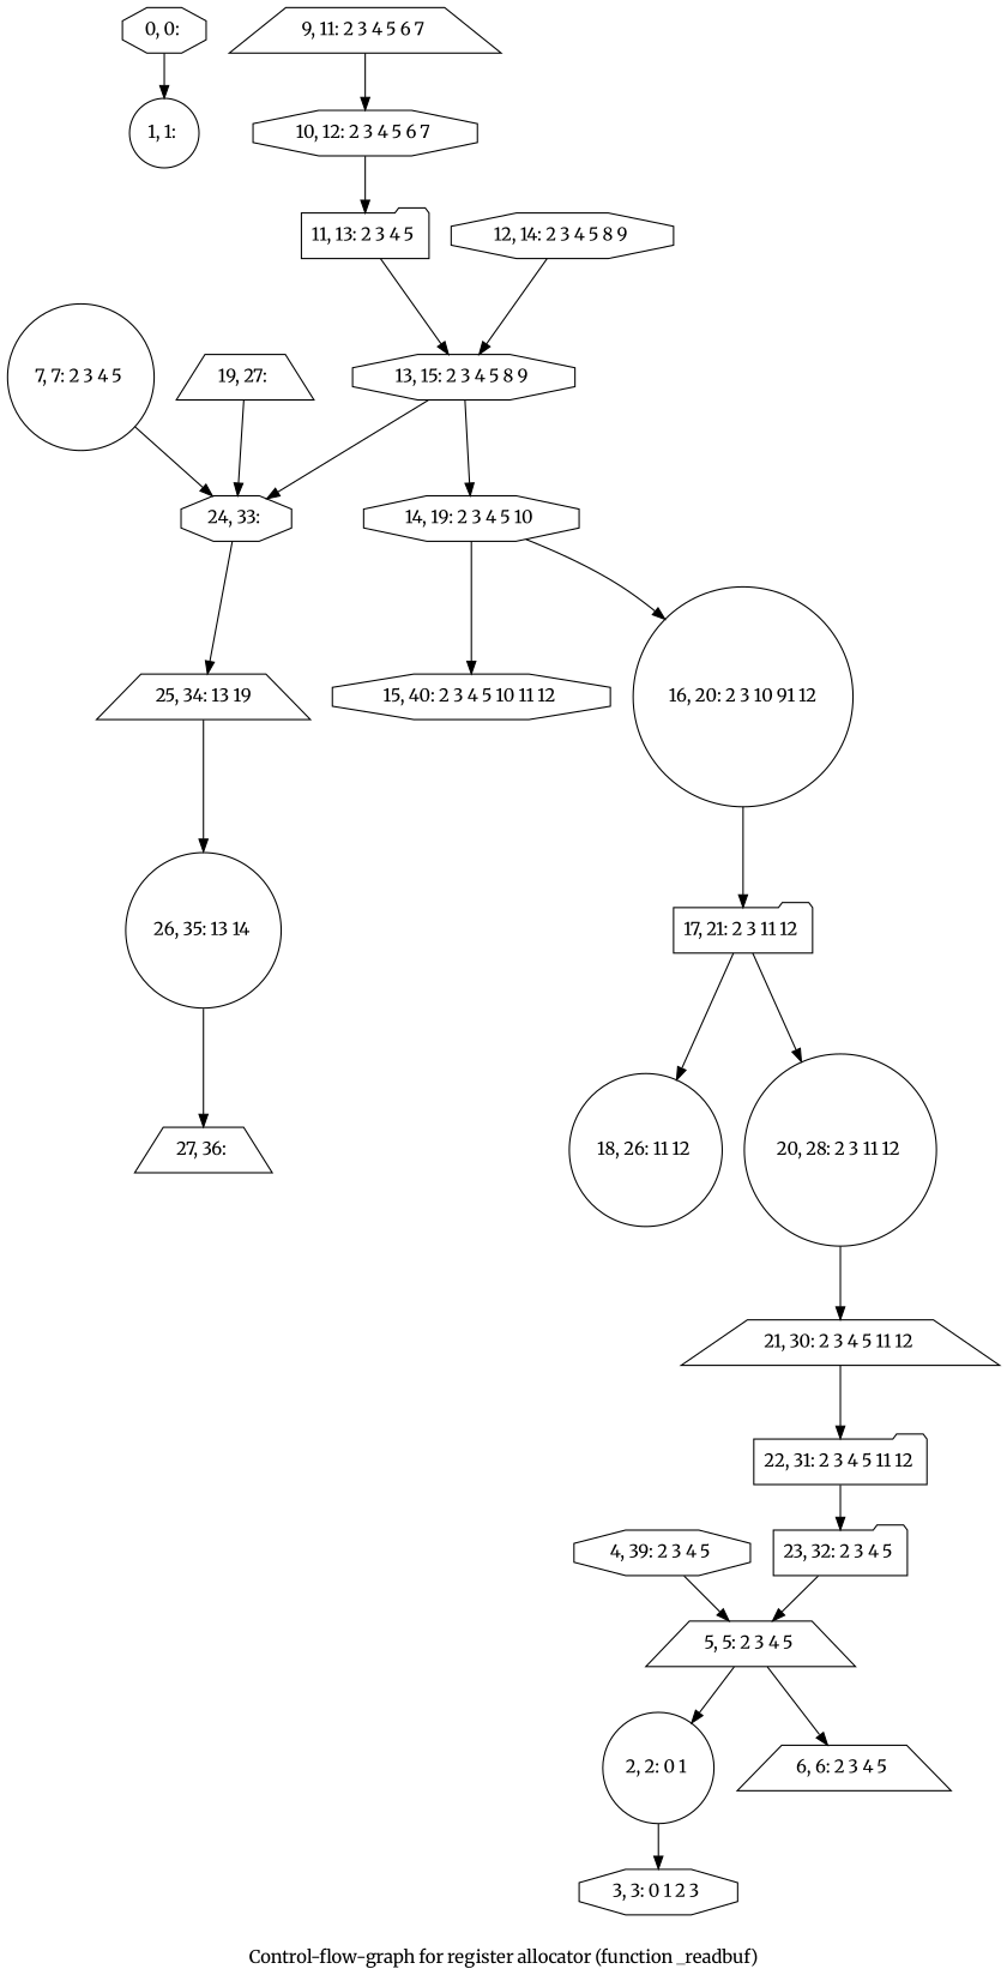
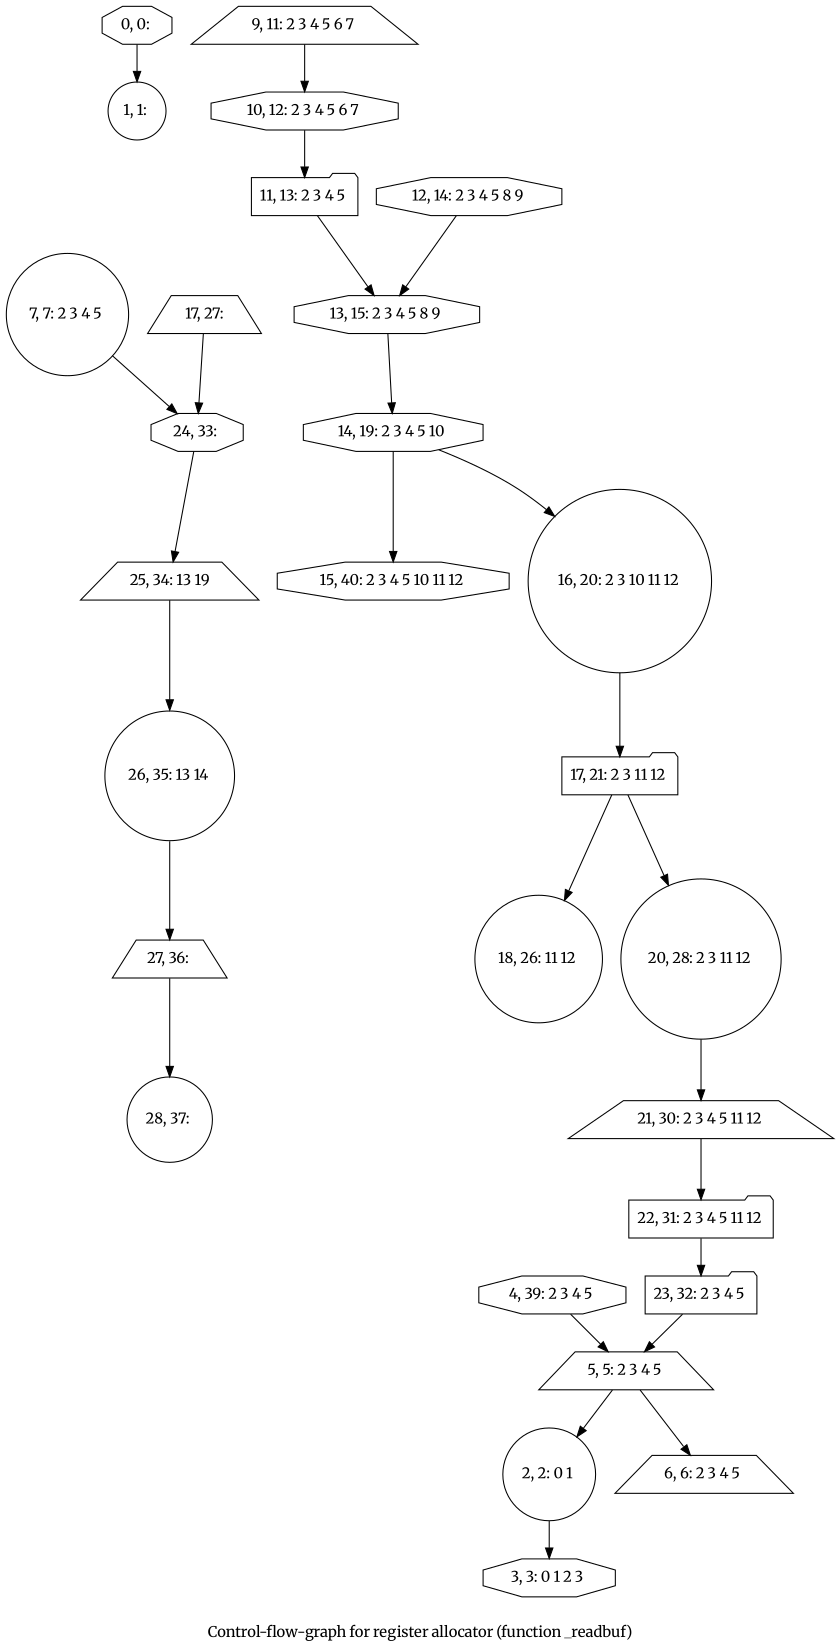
  digraph {
    fontname=Merriweather
    label="Control-flow-graph for register allocator (function _readbuf)"
    node [fontname=Merriweather shape=octagon]
    edge [fontname=Merriweather]
    n1 [label="0, 0: "]
    n2 [label="1, 1: " shape=circle]
    n3 [label="2, 2: 0 1 " shape=circle]
    n4 [label="3, 3: 0 1 2 3 "]
    n5 [label="4, 39: 2 3 4 5 "]
    n6 [label="5, 5: 2 3 4 5 " shape=trapezium]
    n7 [label="6, 6: 2 3 4 5 " shape=trapezium]
    n8 [label="7, 7: 2 3 4 5 " shape=circle]
    n9 [label="24, 33: "]
    n10 [label="25, 34: 13 19" shape=trapezium]
    n11 [label="9, 11: 2 3 4 5 6 7 " shape=trapezium]
    n12 [label="10, 12: 2 3 4 5 6 7 "]
    n13 [label="11, 13: 2 3 4 5 " shape=folder]
    n14 [label="13, 15: 2 3 4 5 8 9 "]
    n15 [label="12, 14: 2 3 4 5 8 9 "]
    n16 [label="14, 19: 2 3 4 5 10 "]
    n17 [label="15, 40: 2 3 4 5 10 11 12 "]
-   n18 [label="16, 20: 2 3 10 91 12" shape=circle]
+   n18 [label="16, 20: 2 3 10 11 12 " shape=circle]
    n19 [label="17, 21: 2 3 11 12 " shape=folder]
    n20 [label="18, 26: 11 12 " shape=circle]
    n21 [label="20, 28: 2 3 11 12 " shape=circle]
    n22 [label="21, 30: 2 3 4 5 11 12 " shape=trapezium]
-   n23 [label="19, 27: " shape=trapezium]
+   n23 [label="17, 27:" shape=trapezium]
    n24 [label="22, 31: 2 3 4 5 11 12 " shape=folder]
    n25 [label="23, 32: 2 3 4 5 " shape=folder]
    n26 [label="26, 35: 13 14 " shape=circle]
    n27 [label="27, 36: " shape=trapezium]
+   n28 [label="28, 37: " shape=circle]
    n1 -> n2
    n3 -> n4
    n5 -> n6
    n6 -> n3
    n6 -> n7
    n8 -> n9
    n9 -> n10
    n10 -> n26
    n11 -> n12
    n12 -> n13
    n13 -> n14
-   n14 -> n9
    n14 -> n16
    n15 -> n14
    n16 -> n17
    n16 -> n18
    n18 -> n19
    n19 -> n20
    n19 -> n21
    n21 -> n22
    n22 -> n24
    n23 -> n9
    n24 -> n25
    n25 -> n6
    n26 -> n27
+   n27 -> n28
  }
